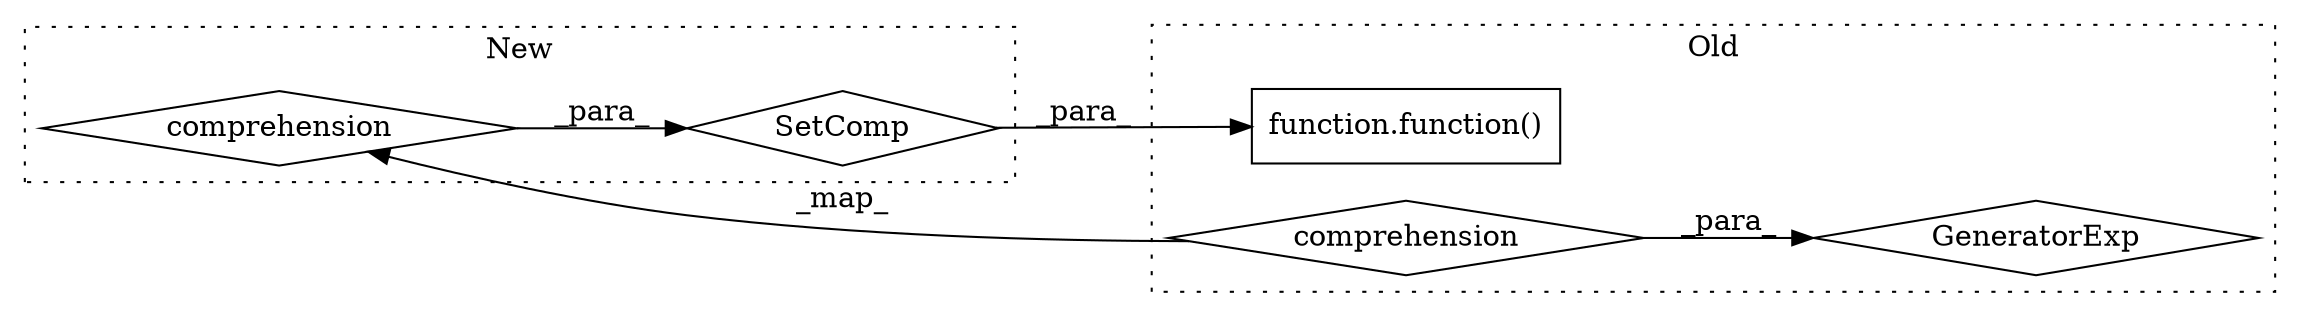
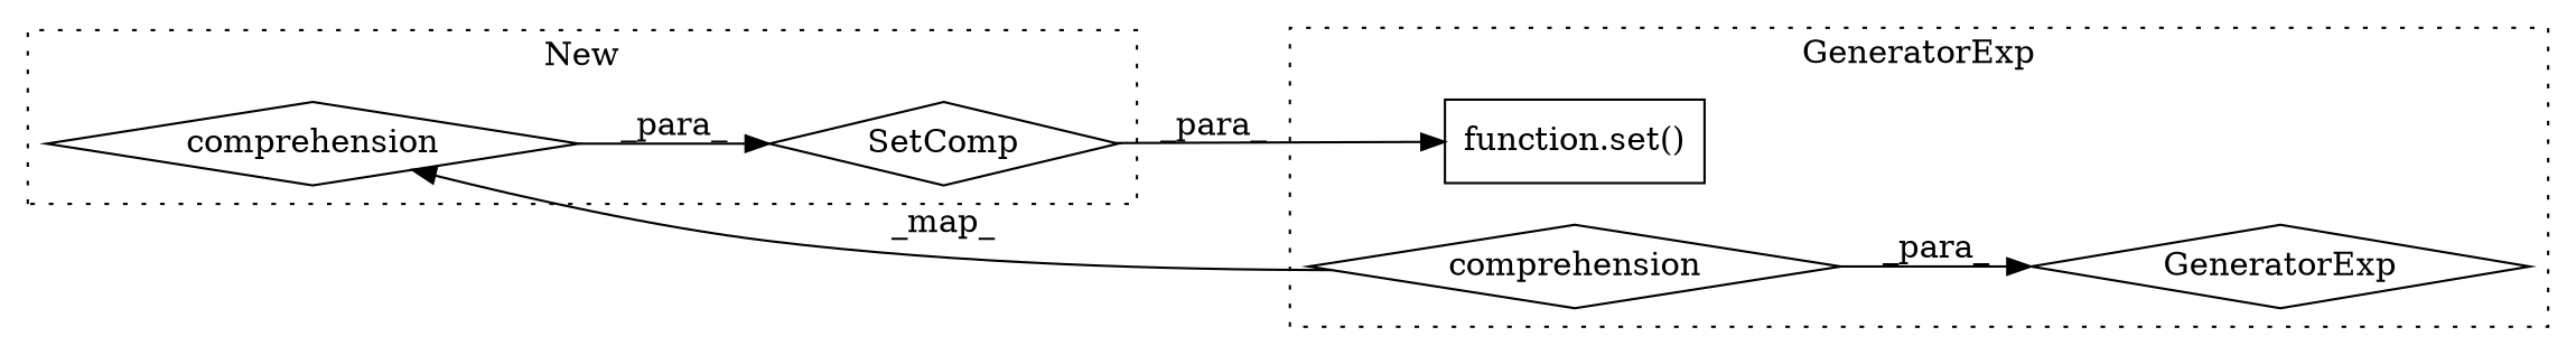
  digraph {
    fontname="DejaVu Serif"
    rankdir=LR
    node [a=45 fontname="DejaVu Serif" l=3 shape=diamond]
    edge [fontname="DejaVu Serif"]
    n1 [a=55 label=GeneratorExp s=3758]
    n2 [label=comprehension s=3769]
-   n3 [a=75 l="4,68" label="function.function()" s="3754,3761" shape=box]
+   n3 [a=75 l="4,68" label="function.set()" s="3754,3761" shape=box]
    n4 [a=69 l=72 label=SetComp s=3754]
    n5 [label=comprehension s=3766]
    subgraph cluster_1 {
-     label=Old
+     label=GeneratorExp
      style=dotted
      n1
      n2
      n3
    }
    subgraph cluster_2 {
      label=New
      style=dotted
      n4
      n5
    }
    n2 -> n1 [label=_para_]
    n2 -> n5 [label=_map_]
    n4 -> n3 [label=_para_]
    n5 -> n4 [label=_para_]
  }
